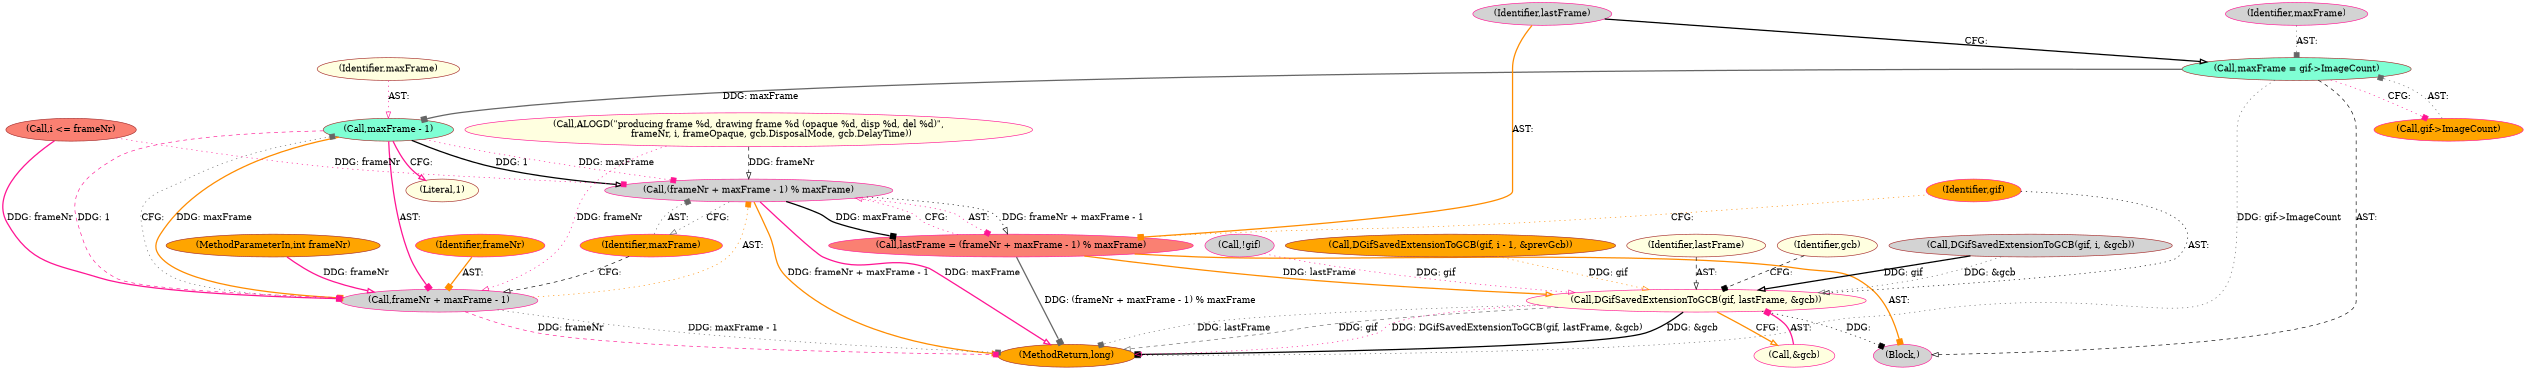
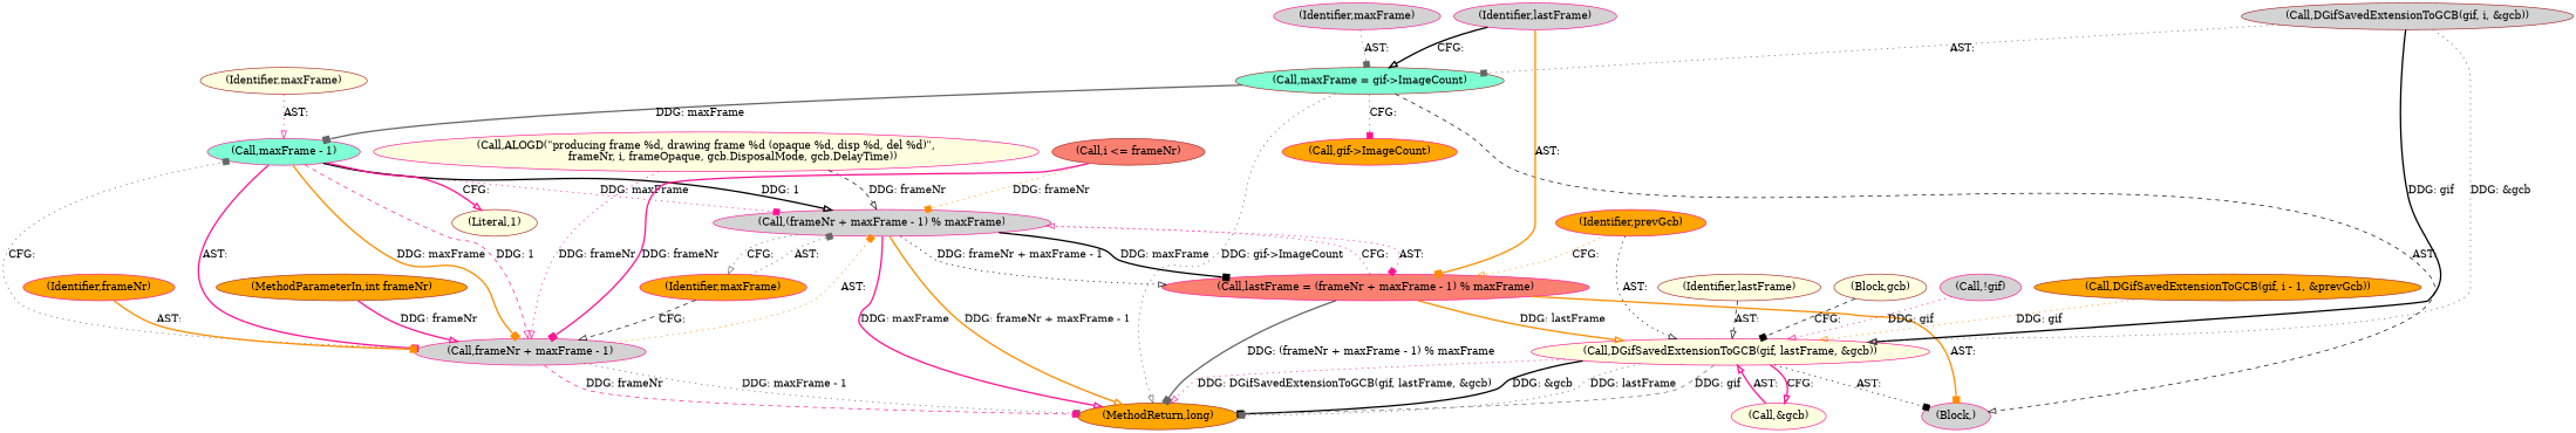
  digraph {
    node [color=deeppink fillcolor=lightgrey style=filled]
    edge [arrowhead=box color=deeppink style=dotted]
    n1 [color=brown fillcolor=aquamarine label="(Call,maxFrame = gif->ImageCount)"]
-   n2 [color=brown fillcolor=aquamarine label="(Call,maxFrame - 1)"]
+   n2 [fillcolor=aquamarine label="(Call,maxFrame - 1)"]
    n3 [label="(Block,)"]
    n4 [fillcolor=orange label="(Call,gif->ImageCount)"]
    n5 [color=brown fillcolor=orange label="(MethodReturn,long)"]
    n6 [label="(Call,(frameNr + maxFrame - 1) % maxFrame)"]
    n7 [label="(Call,frameNr + maxFrame - 1)"]
    n8 [color=brown fillcolor=lightyellow label="(Literal,1)"]
    n9 [fillcolor=salmon label="(Call,lastFrame = (frameNr + maxFrame - 1) % maxFrame)"]
    n10 [fillcolor=orange label="(Identifier,maxFrame)"]
    n11 [fillcolor=lightyellow label="(Call,DGifSavedExtensionToGCB(gif, lastFrame, &gcb))"]
    n12 [fillcolor=lightyellow label="(Call,&gcb)"]
    n13 [fillcolor=lightyellow label="(Call,ALOGD(\"producing frame %d, drawing frame %d (opaque %d, disp %d, del %d)\",\n                frameNr, i, frameOpaque, gcb.DisposalMode, gcb.DelayTime))"]
    n14 [label="(Call,!gif)"]
    n15 [fillcolor=orange label="(Identifier,frameNr)"]
    n16 [color=brown fillcolor=orange label="(Call,DGifSavedExtensionToGCB(gif, i - 1, &prevGcb))"]
    n17 [color=brown fillcolor=lightyellow label="(Identifier,lastFrame)"]
    n18 [label="(Identifier,lastFrame)"]
-   n19 [color=brown fillcolor=lightyellow label="(Identifier,gcb)"]
-   n20 [fillcolor=orange label="(Identifier,gif)"]
+   n19 [color=brown fillcolor=lightyellow label="(Block,gcb)"]
+   n20 [fillcolor=orange label="(Identifier,prevGcb)"]
    n21 [color=brown fillcolor=lightyellow label="(Identifier,maxFrame)"]
    n22 [label="(Identifier,maxFrame)"]
    n23 [color=brown fillcolor=salmon label="(Call,i <= frameNr)"]
    n24 [color=brown label="(Call,DGifSavedExtensionToGCB(gif, i, &gcb))"]
    n25 [color=brown fillcolor=orange label="(MethodParameterIn,int frameNr)"]
    n1 -> n2 [color=gray40 label="DDG: maxFrame" style=bold]
    n1 -> n3 [arrowhead=onormal color=black label="AST: " style=dashed]
    n1 -> n4 [label="CFG: "]
-   n1 -> n5 [color=gray40 label="DDG: gif->ImageCount"]
+   n1 -> n5 [arrowhead=onormal color=gray40 label="DDG: gif->ImageCount"]
    n2 -> n6 [label="DDG: maxFrame"]
    n2 -> n6 [arrowhead=onormal color=black label="DDG: 1" style=bold]
    n2 -> n7 [label="AST: " style=bold]
    n2 -> n7 [color=darkorange label="DDG: maxFrame" style=bold]
    n2 -> n7 [arrowhead=onormal label="DDG: 1" style=dashed]
    n2 -> n8 [arrowhead=onormal label="CFG: " style=bold]
-   n4 -> n1 [color=gray40 label="AST: "]
+   n24 -> n1 [color=gray40 label="AST: "]
    n6 -> n5 [arrowhead=onormal color=darkorange label="DDG: frameNr + maxFrame - 1" style=bold]
    n6 -> n5 [arrowhead=onormal label="DDG: maxFrame" style=bold]
    n6 -> n9 [label="AST: "]
    n6 -> n9 [arrowhead=onormal color=black label="DDG: frameNr + maxFrame - 1"]
    n6 -> n9 [color=black label="DDG: maxFrame" style=bold]
    n6 -> n10 [arrowhead=onormal color=gray40 label="CFG: "]
    n7 -> n2 [color=gray40 label="CFG: "]
    n7 -> n5 [color=gray40 label="DDG: maxFrame - 1"]
    n7 -> n5 [label="DDG: frameNr" style=dashed]
    n7 -> n6 [color=darkorange label="AST: "]
    n9 -> n3 [color=darkorange label="AST: " style=bold]
    n9 -> n5 [color=gray40 label="DDG: (frameNr + maxFrame - 1) % maxFrame" style=bold]
    n9 -> n6 [arrowhead=onormal label="CFG: "]
    n9 -> n11 [arrowhead=onormal color=darkorange label="DDG: lastFrame" style=bold]
    n10 -> n6 [color=gray40 label="AST: "]
    n10 -> n7 [arrowhead=onormal color=black label="CFG: " style=dashed]
-   n11 -> n3 [color=black label="DDG: "]
+   n11 -> n3 [color=black label="AST: "]
    n11 -> n5 [color=black label="DDG: &gcb" style=bold]
    n11 -> n5 [color=gray40 label="DDG: lastFrame"]
    n11 -> n5 [arrowhead=onormal color=gray40 label="DDG: gif" style=dashed]
    n11 -> n5 [arrowhead=onormal label="DDG: DGifSavedExtensionToGCB(gif, lastFrame, &gcb)"]
-   n11 -> n12 [arrowhead=onormal color=darkorange label="CFG: " style=bold]
-   n12 -> n11 [label="AST: " style=bold]
+   n11 -> n12 [arrowhead=onormal label="CFG: " style=bold]
+   n12 -> n11 [arrowhead=onormal label="AST: " style=bold]
    n13 -> n6 [arrowhead=onormal color=black label="DDG: frameNr" style=dashed]
    n13 -> n7 [arrowhead=onormal label="DDG: frameNr"]
    n14 -> n11 [arrowhead=onormal label="DDG: gif"]
    n15 -> n7 [color=darkorange label="AST: " style=bold]
    n16 -> n11 [arrowhead=onormal color=darkorange label="DDG: gif"]
    n17 -> n11 [arrowhead=onormal color=black label="AST: " style=dashed]
    n18 -> n1 [arrowhead=onormal color=black label="CFG: " style=bold]
    n18 -> n9 [color=darkorange label="AST: " style=bold]
    n19 -> n11 [color=black label="CFG: " style=dashed]
    n20 -> n9 [arrowhead=onormal color=darkorange label="CFG: "]
    n20 -> n11 [arrowhead=onormal color=black label="AST: "]
    n21 -> n2 [arrowhead=onormal label="AST: "]
    n22 -> n1 [color=gray40 label="AST: "]
-   n23 -> n6 [label="DDG: frameNr"]
+   n23 -> n6 [color=darkorange label="DDG: frameNr"]
    n23 -> n7 [label="DDG: frameNr" style=bold]
    n24 -> n11 [arrowhead=onormal color=black label="DDG: gif" style=bold]
    n24 -> n11 [arrowhead=onormal color=gray40 label="DDG: &gcb"]
    n25 -> n7 [arrowhead=onormal label="DDG: frameNr" style=bold]
  }
